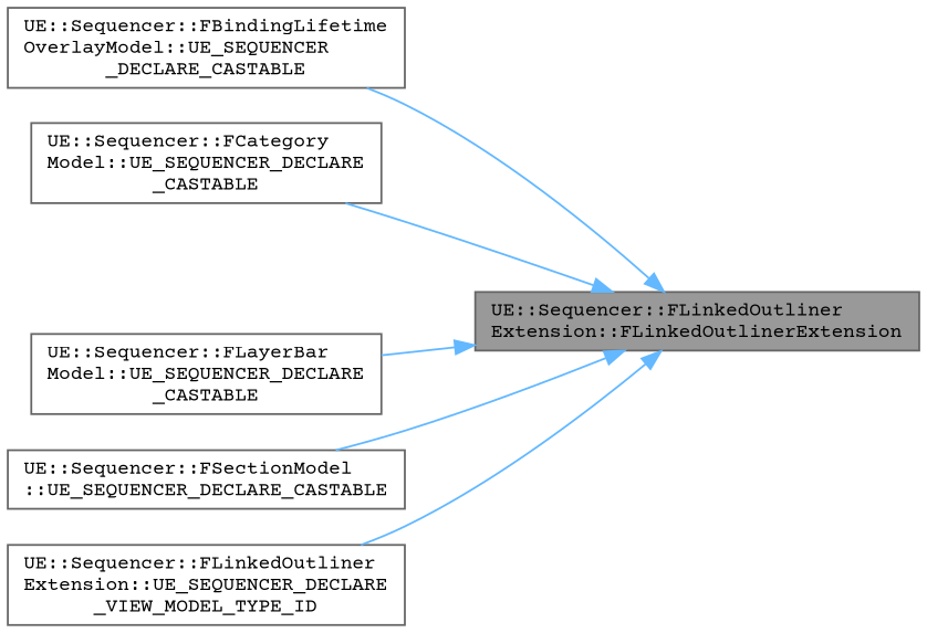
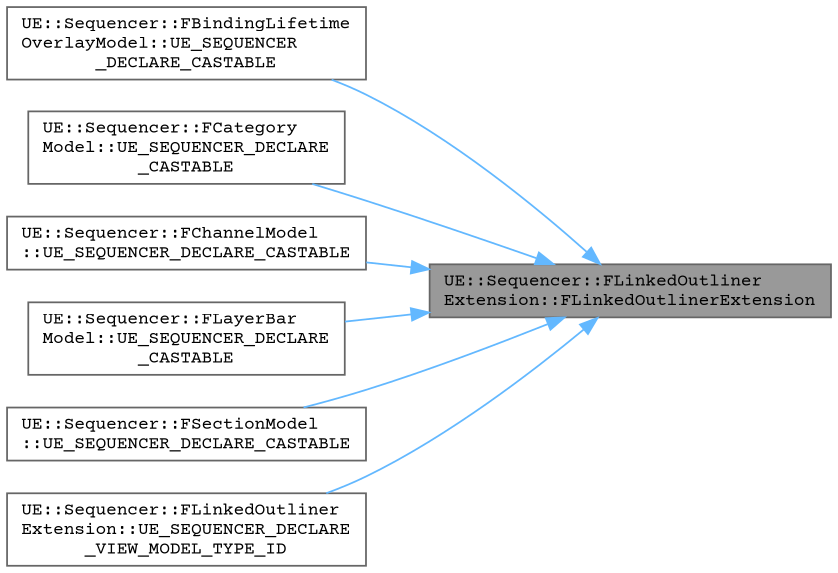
  digraph {
    rankdir=RL
    fontname="Courier Prime"
    node [color=grey40 fillcolor=white fontname="Courier Prime" fontsize=10 shape=box style=filled]
    edge [color=steelblue1 dir=back fontname="Courier Prime" fontsize=10 labelfontname=Helvetica labelfontsize=10 style=solid]
    n1 [color=gray40 fillcolor=grey60 fontcolor=black height=0.2 label="UE::Sequencer::FLinkedOutliner\lExtension::FLinkedOutlinerExtension" width=0.4]
    n2 [height=0.2 label="UE::Sequencer::FBindingLifetime\lOverlayModel::UE_SEQUENCER\l_DECLARE_CASTABLE" width=0.4]
    n3 [height=0.2 label="UE::Sequencer::FCategory\lModel::UE_SEQUENCER_DECLARE\l_CASTABLE" width=0.4]
+   n4 [height=0.2 label="UE::Sequencer::FChannelModel\l::UE_SEQUENCER_DECLARE_CASTABLE" width=0.4]
    n5 [height=0.2 label="UE::Sequencer::FLayerBar\lModel::UE_SEQUENCER_DECLARE\l_CASTABLE" width=0.4]
    n6 [height=0.2 label="UE::Sequencer::FSectionModel\l::UE_SEQUENCER_DECLARE_CASTABLE" width=0.4]
    n7 [height=0.2 label="UE::Sequencer::FLinkedOutliner\lExtension::UE_SEQUENCER_DECLARE\l_VIEW_MODEL_TYPE_ID" width=0.4]
    n1 -> n2
    n1 -> n3
+   n1 -> n4
    n1 -> n5
    n1 -> n6
    n1 -> n7
  }
